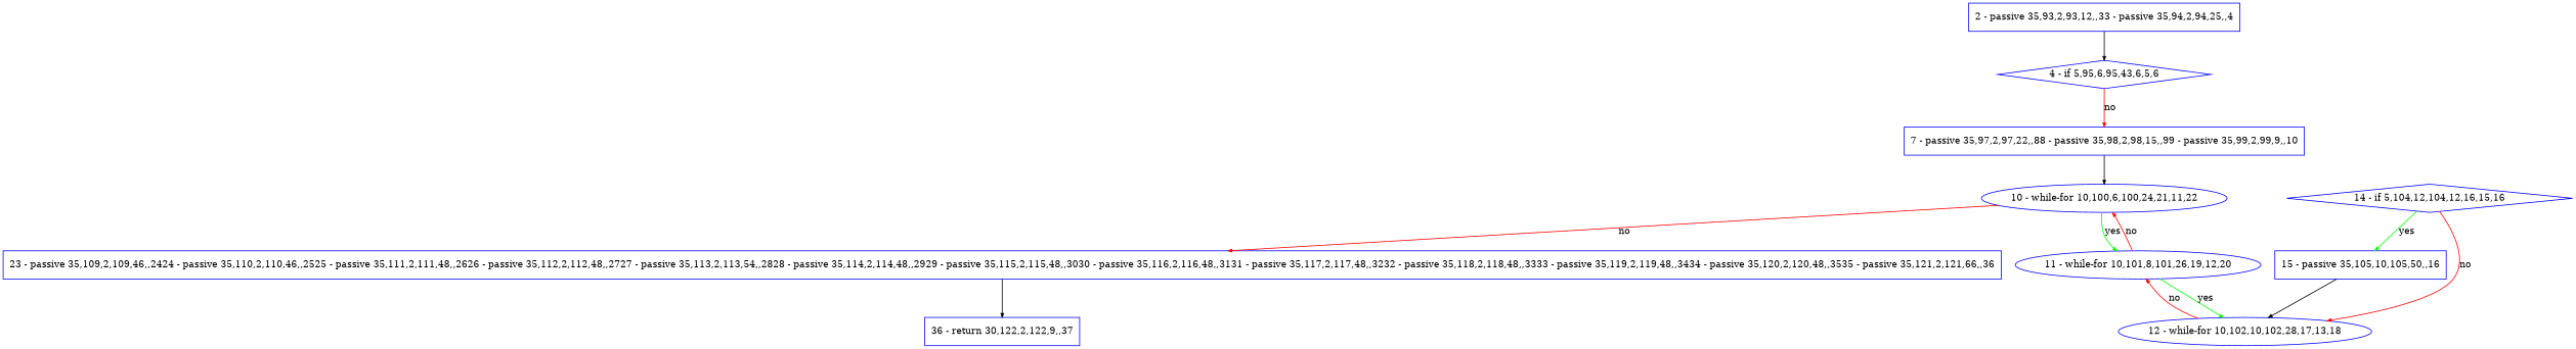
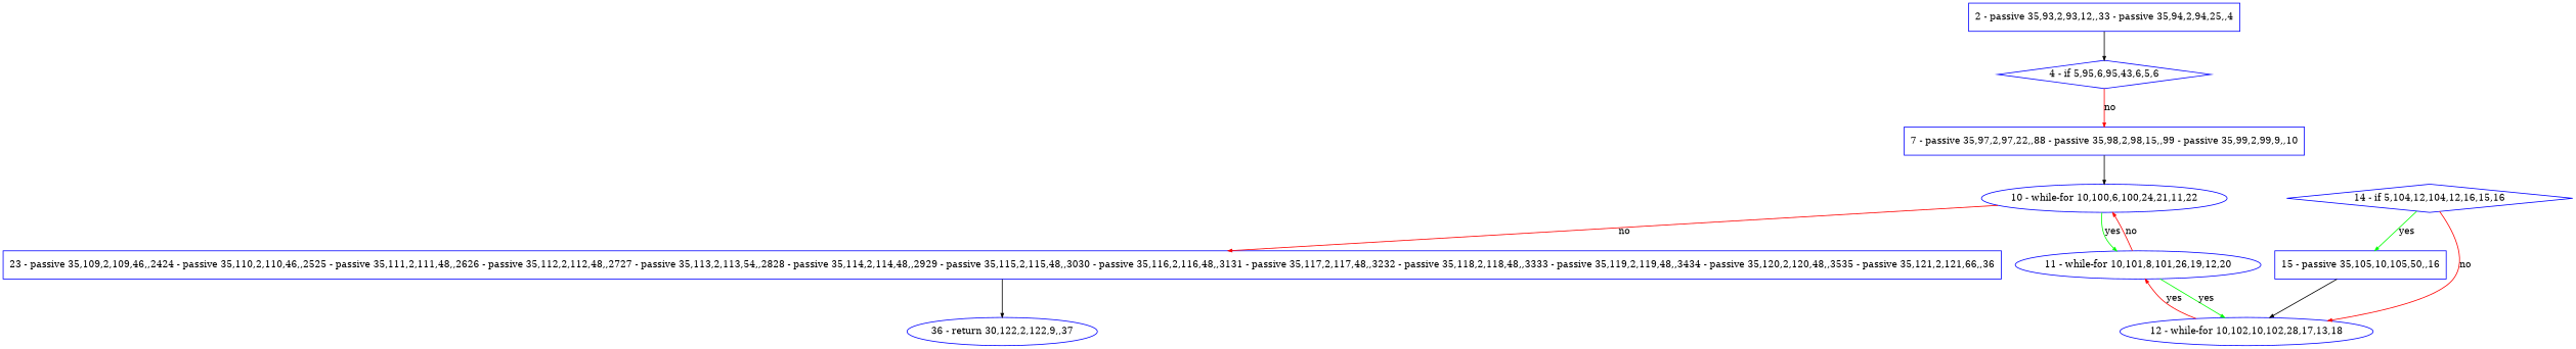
  digraph {
    bgcolor=white
    compound=true
    fillcolor="#FFFFCC"
    fontname="DejaVu Serif"
    fontsize=12
    pack=true
    packmode=clust
    style="rounded,filled"
    node [color="#0000ff" compound=true fillcolor="#ffffff" fixedsize=false fontname="DejaVu Serif" fontsize=12 node_initialized=no shape=box style=filled]
    edge [arrowhead=normal arrowsize=0.5 arrowtail=none color="#ff0000" compound=true dir=forward fontcolor=black fontname="DejaVu Serif" fontsize=12]
    n1 [label="2 - passive 35,93,2,93,12,,33 - passive 35,94,2,94,25,,4"]
    n2 [label="4 - if 5,95,6,95,43,6,5,6" shape=diamond]
    n3 [label="7 - passive 35,97,2,97,22,,88 - passive 35,98,2,98,15,,99 - passive 35,99,2,99,9,,10"]
    n4 [label="10 - while-for 10,100,6,100,24,21,11,22" shape=oval]
    n5 [label="11 - while-for 10,101,8,101,26,19,12,20" shape=oval]
    n6 [label="23 - passive 35,109,2,109,46,,2424 - passive 35,110,2,110,46,,2525 - passive 35,111,2,111,48,,2626 - passive 35,112,2,112,48,,2727 - passive 35,113,2,113,54,,2828 - passive 35,114,2,114,48,,2929 - passive 35,115,2,115,48,,3030 - passive 35,116,2,116,48,,3131 - passive 35,117,2,117,48,,3232 - passive 35,118,2,118,48,,3333 - passive 35,119,2,119,48,,3434 - passive 35,120,2,120,48,,3535 - passive 35,121,2,121,66,,36"]
    n7 [label="12 - while-for 10,102,10,102,28,17,13,18" shape=oval]
-   n8 [label="36 - return 30,122,2,122,9,,37"]
+   n8 [label="36 - return 30,122,2,122,9,,37" shape=ellipse]
    n9 [label="14 - if 5,104,12,104,12,16,15,16" shape=diamond]
    n10 [label="15 - passive 35,105,10,105,50,,16"]
    n1 -> n2 [color="#000000"]
    n2 -> n3 [label=no]
    n3 -> n4 [color="#000000"]
    n4 -> n5 [color="#00ff00" label=yes]
    n4 -> n6 [label=no]
    n5 -> n4 [label=no]
    n5 -> n7 [color="#00ff00" label=yes]
    n6 -> n8 [color="#000000"]
-   n7 -> n5 [label=no]
+   n7 -> n5 [label=yes]
    n9 -> n7 [label=no]
    n9 -> n10 [color="#00ff00" label=yes]
    n10 -> n7 [color="#000000"]
  }
